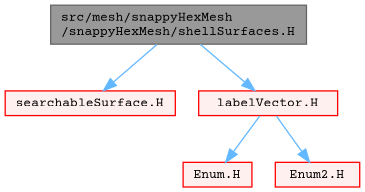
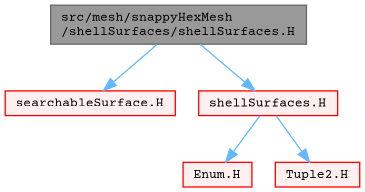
  digraph {
    fontname="Courier Prime"
    node [color=red fillcolor="#FFF0F0" fontname="Courier Prime" fontsize=10 shape=box style=filled]
    edge [color=steelblue1 fontname="Courier Prime" fontsize=10 labelfontname=Helvetica labelfontsize=10 style=solid]
-   n1 [color=gray40 fillcolor=grey60 fontcolor=black height=0.2 label="src/mesh/snappyHexMesh\l/snappyHexMesh/shellSurfaces.H" width=0.4]
+   n1 [color=gray40 fillcolor=grey60 fontcolor=black height=0.2 label="src/mesh/snappyHexMesh\l/shellSurfaces/shellSurfaces.H" width=0.4]
    n2 [height=0.2 label="searchableSurface.H" width=0.4]
-   n3 [height=0.2 label="labelVector.H" width=0.4]
+   n3 [height=0.2 label="shellSurfaces.H" width=0.4]
    n4 [height=0.2 label="Enum.H" width=0.4]
-   n5 [height=0.2 label="Enum2.H" width=0.4]
+   n5 [height=0.2 label="Tuple2.H" width=0.4]
    n1 -> n2
    n1 -> n3
    n3 -> n4
    n3 -> n5
  }
